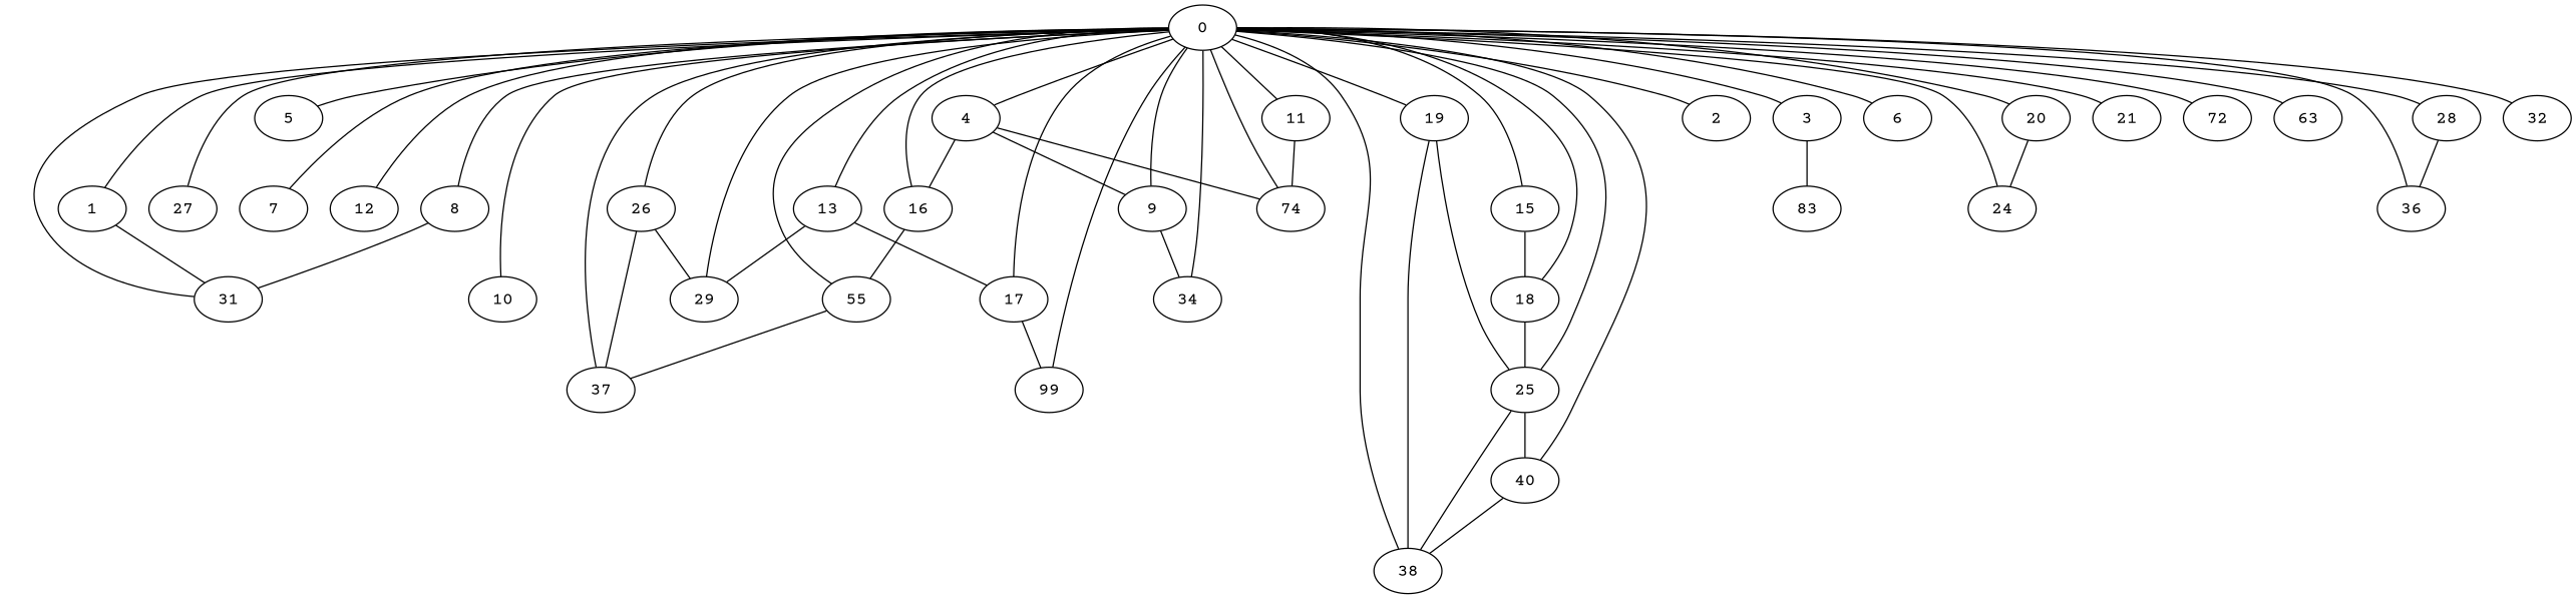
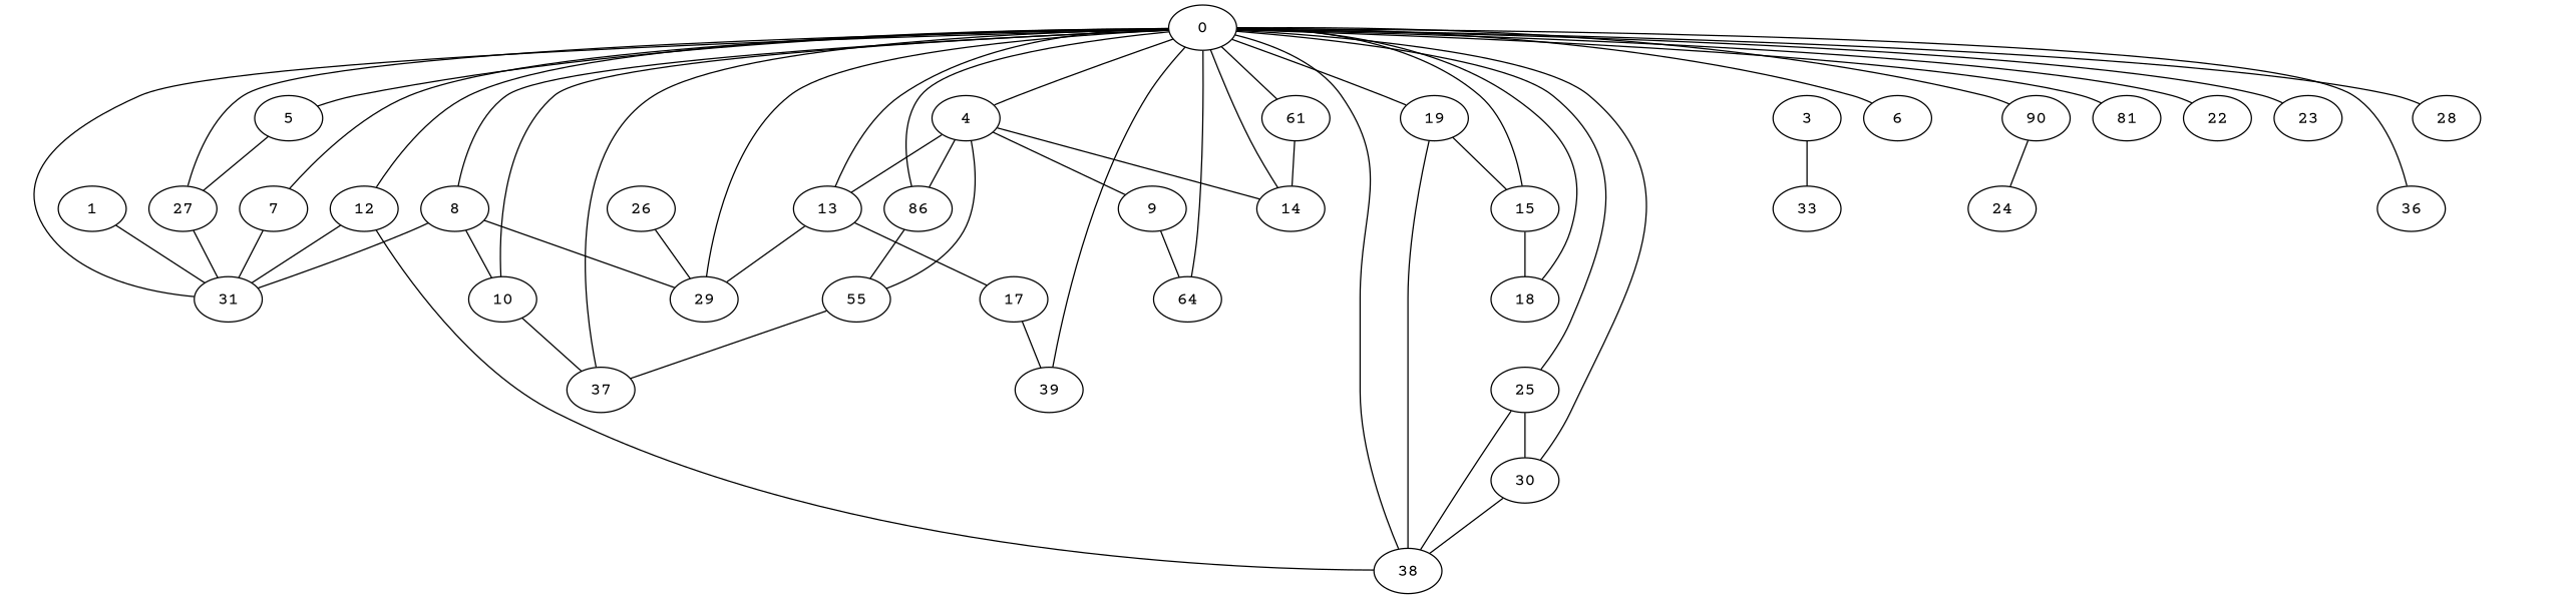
  graph {
    fontname="Courier Prime"
    node [fontname="Courier Prime"]
    edge [fontname="Courier Prime"]
    0
    1
-   2
    3
    4
    5
    6
    7
    8
    9
    10
-   11
+   11 [label=61]
    12
    13
-   14 [label=74]
+   14
    15
-   16
+   16 [label=86]
    17
    18
    19
-   20
-   21
-   22 [label=72]
-   23 [label=63]
+   20 [label=90]
+   21 [label=81]
+   22
+   23
    24
    25
    26
    27
    28
    29
-   30 [label=40]
+   30
    31
-   32
-   34
+   34 [label=64]
    n35 [label=55]
    36
    37
    38
-   39 [label=99]
-   33 [label=83]
-   0 -- 1
-   0 -- 2
-   0 -- 3
+   39
+   33
    0 -- 4
    0 -- 5
    0 -- 6
    0 -- 7
    0 -- 8
-   0 -- 9
    0 -- 10
    0 -- 11
    0 -- 12
    0 -- 13
    0 -- 14
    0 -- 15
    0 -- 16
-   0 -- 17
    0 -- 18
    0 -- 19
    0 -- 20
    0 -- 21
    0 -- 22
    0 -- 23
-   0 -- 24
    0 -- 25
-   0 -- 26
    0 -- 27
    0 -- 28
    0 -- 29
    0 -- 30
    0 -- 31
-   0 -- 32
    0 -- 34
-   0 -- n35
+   4 -- n35
    0 -- 36
    0 -- 37
    0 -- 38
    0 -- 39
    1 -- 31
    3 -- 33
    4 -- 9
+   4 -- 13
    4 -- 14
    4 -- 16
+   5 -- 27
+   7 -- 31
+   8 -- 10
+   8 -- 29
    8 -- 31
    9 -- 34
    11 -- 14
+   12 -- 31
+   12 -- 38
    13 -- 17
    13 -- 29
    15 -- 18
    16 -- n35
    17 -- 39
-   18 -- 25
-   19 -- 25
+   19 -- 15
    19 -- 38
    20 -- 24
    25 -- 30
    25 -- 38
    26 -- 29
-   26 -- 37
-   28 -- 36
+   10 -- 37
+   27 -- 31
    30 -- 38
    n35 -- 37
  }
